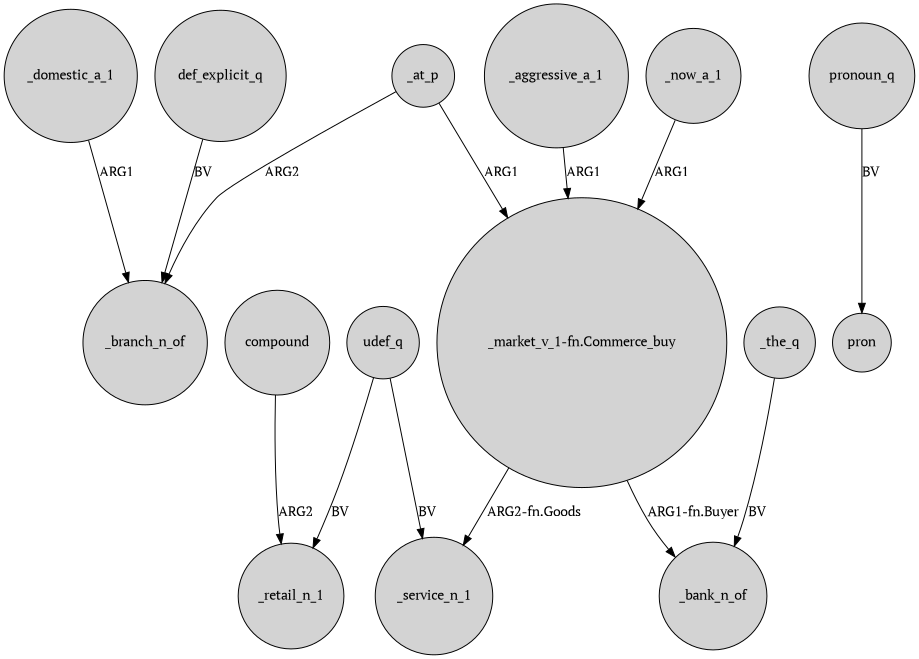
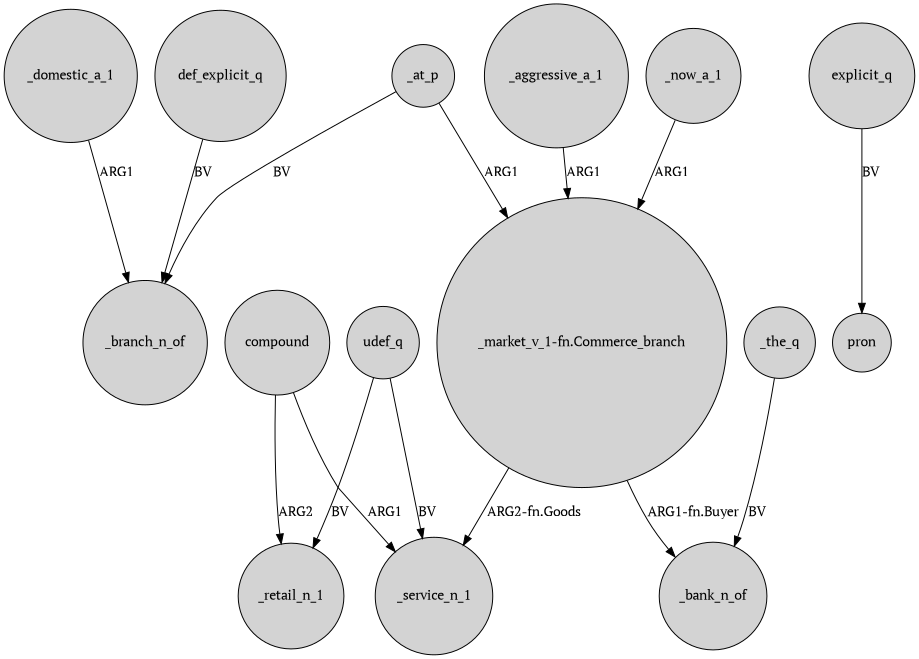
  digraph {
    fontname="PT Serif"
    node [fontname="PT Serif" shape=circle style=filled]
    edge [fontname="PT Serif"]
    _at_p
    _branch_n_of
-   "_market_v_1-fn.Commerce_buy"
+   "_market_v_1-fn.Commerce_buy" [label="_market_v_1-fn.Commerce_branch"]
    _service_n_1
    _bank_n_of
    udef_q
    _retail_n_1
    _aggressive_a_1
    _the_q
    _now_a_1
    def_explicit_q
    compound
-   pronoun_q
+   pronoun_q [label=explicit_q]
    pron
    _domestic_a_1
-   _at_p -> _branch_n_of [label=ARG2]
+   _at_p -> _branch_n_of [label=BV]
    _at_p -> "_market_v_1-fn.Commerce_buy" [label=ARG1]
    "_market_v_1-fn.Commerce_buy" -> _service_n_1 [label="ARG2-fn.Goods"]
    "_market_v_1-fn.Commerce_buy" -> _bank_n_of [label="ARG1-fn.Buyer"]
    udef_q -> _service_n_1 [label=BV]
    udef_q -> _retail_n_1 [label=BV]
    _aggressive_a_1 -> "_market_v_1-fn.Commerce_buy" [label=ARG1]
    _the_q -> _bank_n_of [label=BV]
    _now_a_1 -> "_market_v_1-fn.Commerce_buy" [label=ARG1]
    def_explicit_q -> _branch_n_of [label=BV]
+   compound -> _service_n_1 [label=ARG1]
    compound -> _retail_n_1 [label=ARG2]
    pronoun_q -> pron [label=BV]
    _domestic_a_1 -> _branch_n_of [label=ARG1]
  }
